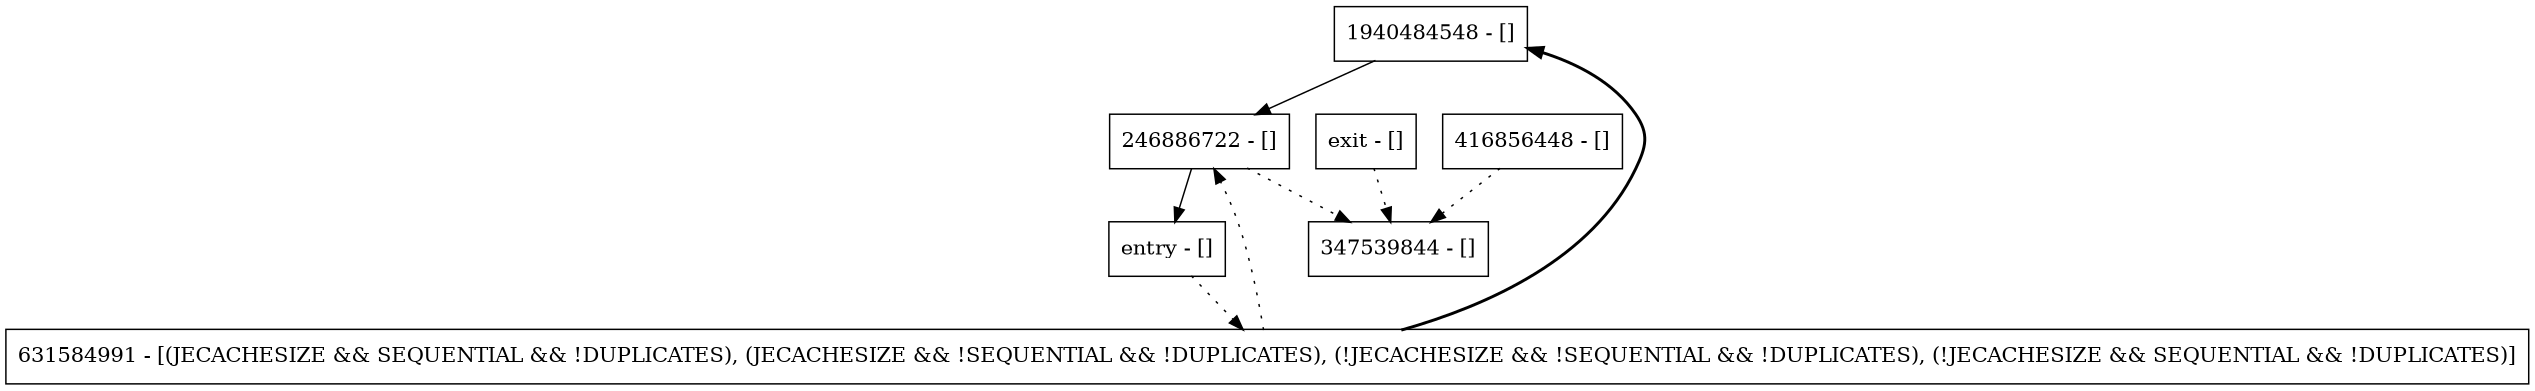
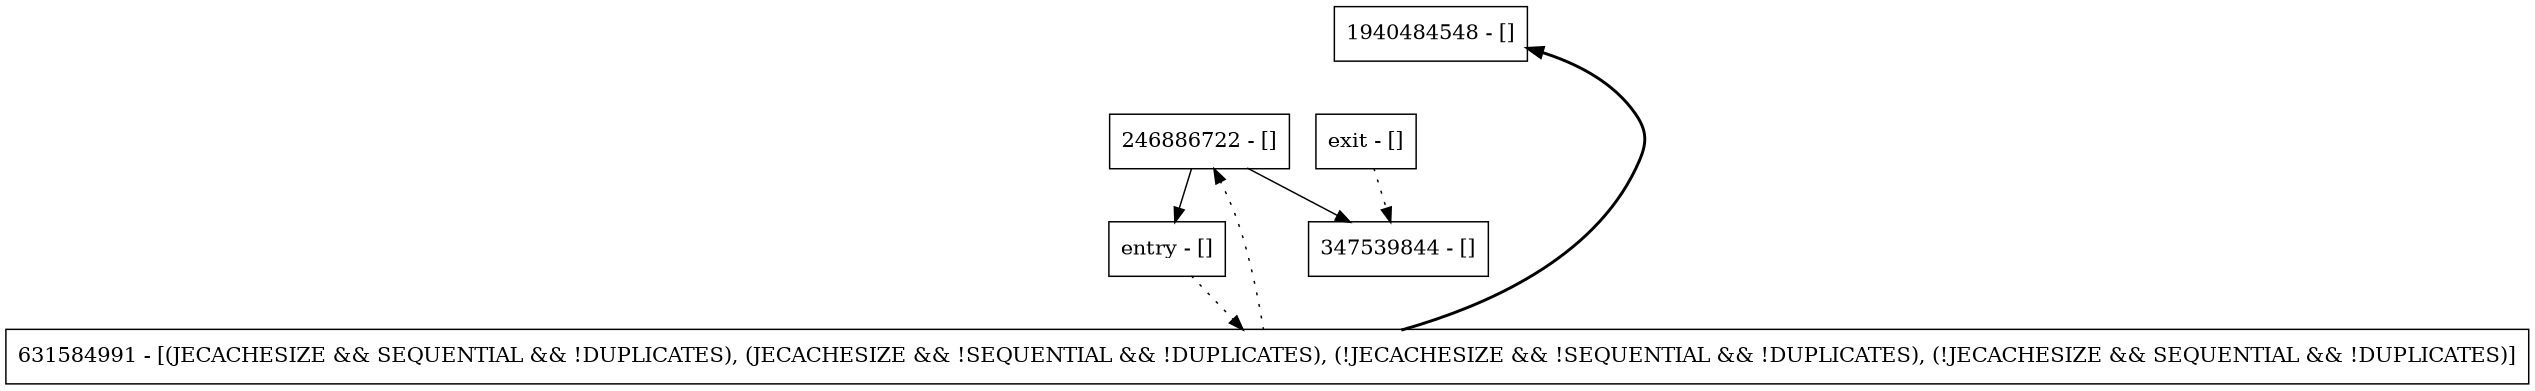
  digraph {
    node [shape=record]
    edge [style=dotted]
    n1 [label="1940484548 - []"]
    n2 [label="246886722 - []"]
    n3 [label="entry - []"]
    n4 [label="347539844 - []"]
    n5 [label="631584991 - [(JECACHESIZE && SEQUENTIAL && !DUPLICATES), (JECACHESIZE && !SEQUENTIAL && !DUPLICATES), (!JECACHESIZE && !SEQUENTIAL && !DUPLICATES), (!JECACHESIZE && SEQUENTIAL && !DUPLICATES)]"]
    n6 [label="exit - []"]
-   n7 [label="416856448 - []"]
-   n1 -> n2 [style=solid]
    n2 -> n3 [style=solid]
-   n2 -> n4
+   n2 -> n4 [style=solid]
    n3 -> n5
    n5 -> n1 [style=bold]
    n5 -> n2
    n6 -> n4
-   n7 -> n4
  }
